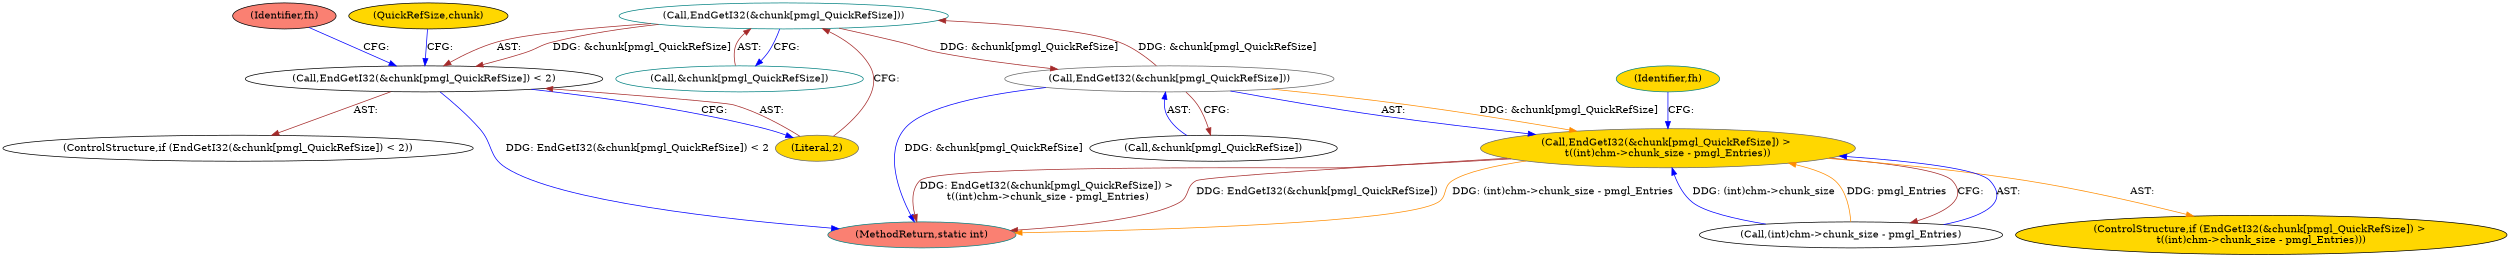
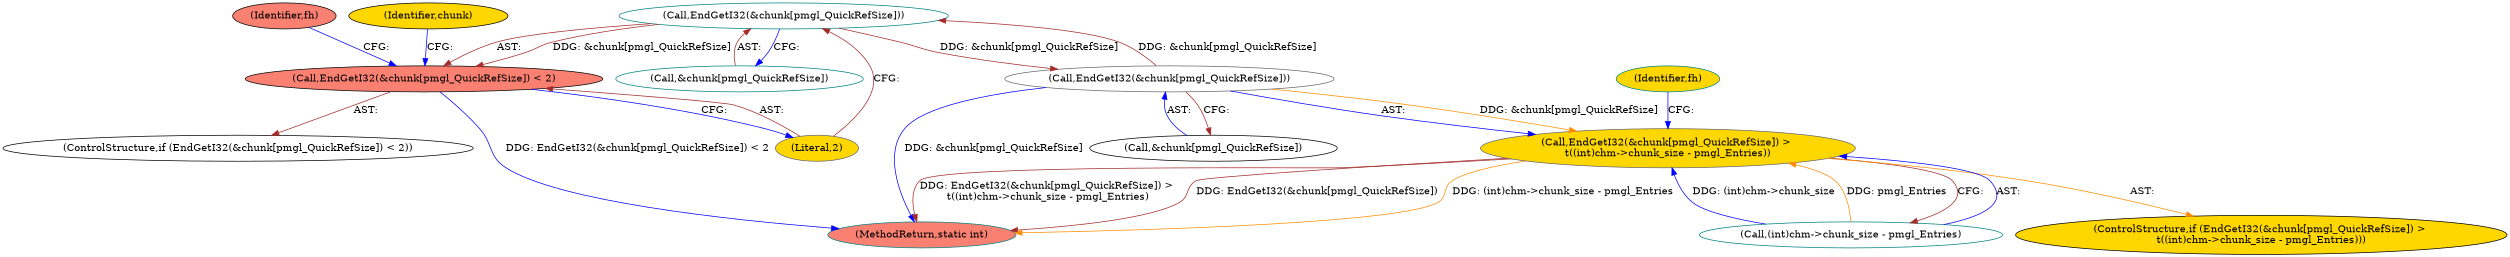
  digraph {
    node [color=black fillcolor=white style=filled]
    edge [color=brown]
    n1 [color=teal label="(Call,EndGetI32(&chunk[pmgl_QuickRefSize]))"]
    n2 [color=gray40 label="(Call,EndGetI32(&chunk[pmgl_QuickRefSize]))"]
-   n3 [label="(Call,EndGetI32(&chunk[pmgl_QuickRefSize]) < 2)"]
+   n3 [fillcolor=salmon label="(Call,EndGetI32(&chunk[pmgl_QuickRefSize]) < 2)"]
    n4 [color=teal label="(Call,&chunk[pmgl_QuickRefSize])"]
    n5 [color=gray40 fillcolor=gold label="(Call,EndGetI32(&chunk[pmgl_QuickRefSize]) > \n\t((int)chm->chunk_size - pmgl_Entries))"]
    n6 [color=teal fillcolor=salmon label="(MethodReturn,static int)"]
    n7 [label="(Call,&chunk[pmgl_QuickRefSize])"]
    n8 [color=gray40 fillcolor=gold label="(Literal,2)"]
    n9 [label="(ControlStructure,if (EndGetI32(&chunk[pmgl_QuickRefSize]) < 2))"]
-   n10 [label="(Call,(int)chm->chunk_size - pmgl_Entries)"]
+   n10 [color=teal label="(Call,(int)chm->chunk_size - pmgl_Entries)"]
    n11 [fillcolor=gold label="(ControlStructure,if (EndGetI32(&chunk[pmgl_QuickRefSize]) > \n\t((int)chm->chunk_size - pmgl_Entries)))"]
    n12 [fillcolor=salmon label="(Identifier,fh)"]
    n13 [color=teal fillcolor=gold label="(Identifier,fh)"]
-   n14 [fillcolor=gold label="(QuickRefSize,chunk)"]
+   n14 [fillcolor=gold label="(Identifier,chunk)"]
    n1 -> n2 [label="DDG: &chunk[pmgl_QuickRefSize]"]
    n1 -> n3 [label="AST: "]
    n1 -> n3 [label="DDG: &chunk[pmgl_QuickRefSize]"]
    n1 -> n4 [color=blue label="CFG: "]
    n2 -> n1 [label="DDG: &chunk[pmgl_QuickRefSize]"]
    n2 -> n5 [color=blue label="AST: "]
    n2 -> n5 [color=darkorange label="DDG: &chunk[pmgl_QuickRefSize]"]
    n2 -> n6 [color=blue label="DDG: &chunk[pmgl_QuickRefSize]"]
    n2 -> n7 [label="CFG: "]
    n3 -> n6 [color=blue label="DDG: EndGetI32(&chunk[pmgl_QuickRefSize]) < 2"]
    n3 -> n8 [color=blue label="CFG: "]
    n3 -> n9 [label="AST: "]
    n4 -> n1 [label="AST: "]
    n5 -> n6 [label="DDG: EndGetI32(&chunk[pmgl_QuickRefSize])"]
    n5 -> n6 [color=darkorange label="DDG: (int)chm->chunk_size - pmgl_Entries"]
    n5 -> n6 [label="DDG: EndGetI32(&chunk[pmgl_QuickRefSize]) > \n\t((int)chm->chunk_size - pmgl_Entries)"]
    n5 -> n10 [label="CFG: "]
    n5 -> n11 [color=darkorange label="AST: "]
    n7 -> n2 [color=blue label="AST: "]
    n8 -> n1 [label="CFG: "]
    n8 -> n3 [label="AST: "]
    n10 -> n5 [color=blue label="AST: "]
    n10 -> n5 [color=blue label="DDG: (int)chm->chunk_size"]
    n10 -> n5 [color=darkorange label="DDG: pmgl_Entries"]
    n12 -> n3 [color=blue label="CFG: "]
    n13 -> n5 [color=blue label="CFG: "]
    n14 -> n3 [color=blue label="CFG: "]
  }
